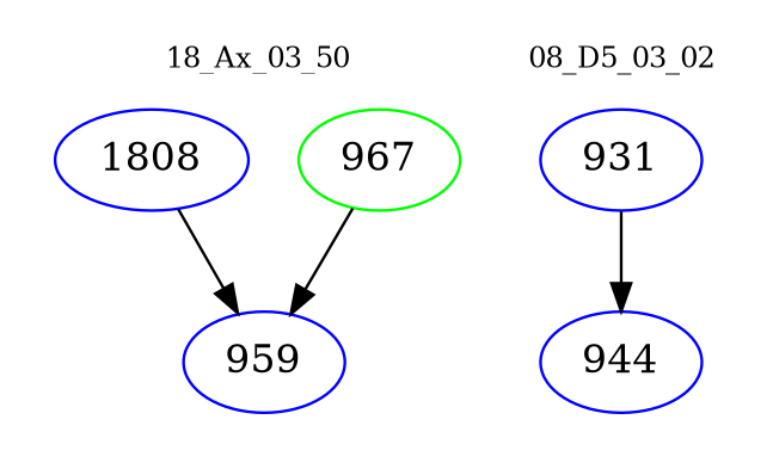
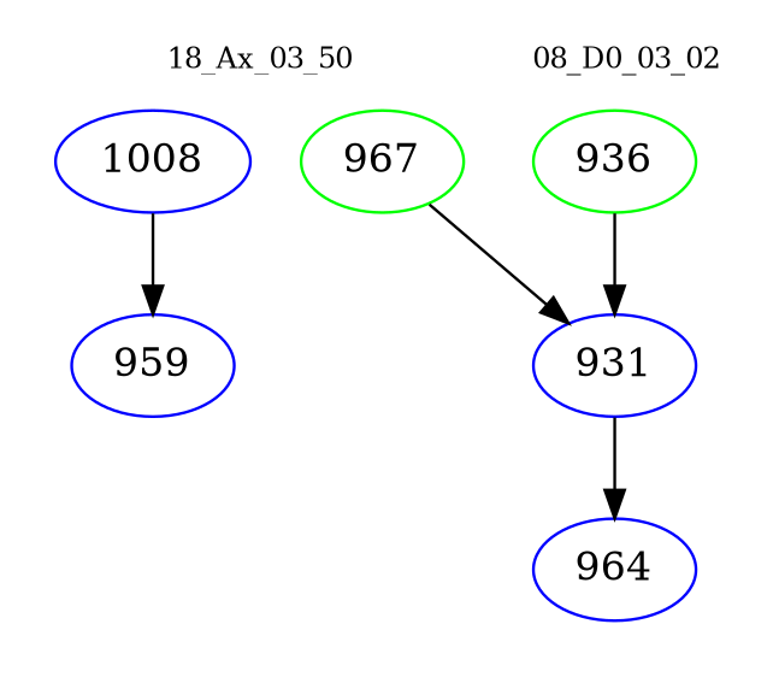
  digraph {
    node [color=blue]
    edge [color=black]
    n1 [color=green label=967]
    n2 [label=959]
-   n3 [label=1808]
+   n3 [label=1008]
+   n4 [color=green label=936]
    n5 [label=931]
-   n6 [label=944]
+   n6 [label=964]
    subgraph cluster_1 {
      color=white
      fontsize=10
      label="18_Ax_03_50"
      n1
      n2
      n3
    }
    subgraph cluster_2 {
      color=white
      fontsize=10
-     label="08_D5_03_02"
+     label="08_D0_03_02"
+     n4
      n5
      n6
    }
-   n1 -> n2
+   n1 -> n5
    n3 -> n2
+   n4 -> n5
    n5 -> n6
  }
